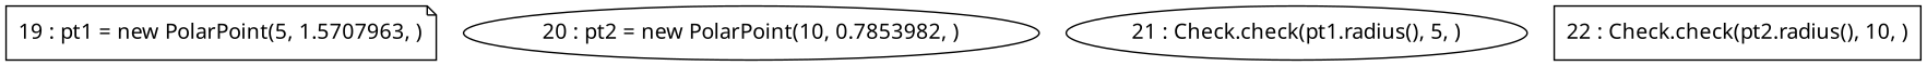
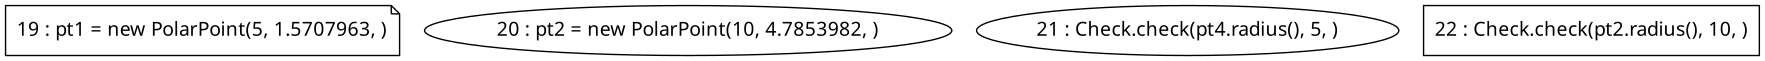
  digraph {
    fontname="Noto Sans"
    node [shape=ellipse fontname="Noto Sans"]
    "19 : pt1 = new PolarPoint(5, 1.5707963, )" [shape=note]
-   "20 : pt2 = new PolarPoint(10, 0.7853982, )"
-   "21 : Check.check(pt1.radius(), 5, )"
+   "20 : pt2 = new PolarPoint(10, 0.7853982, )" [label="20 : pt2 = new PolarPoint(10, 4.7853982, )"]
+   "21 : Check.check(pt1.radius(), 5, )" [label="21 : Check.check(pt4.radius(), 5, )"]
    "22 : Check.check(pt2.radius(), 10, )" [shape=box]
  }
